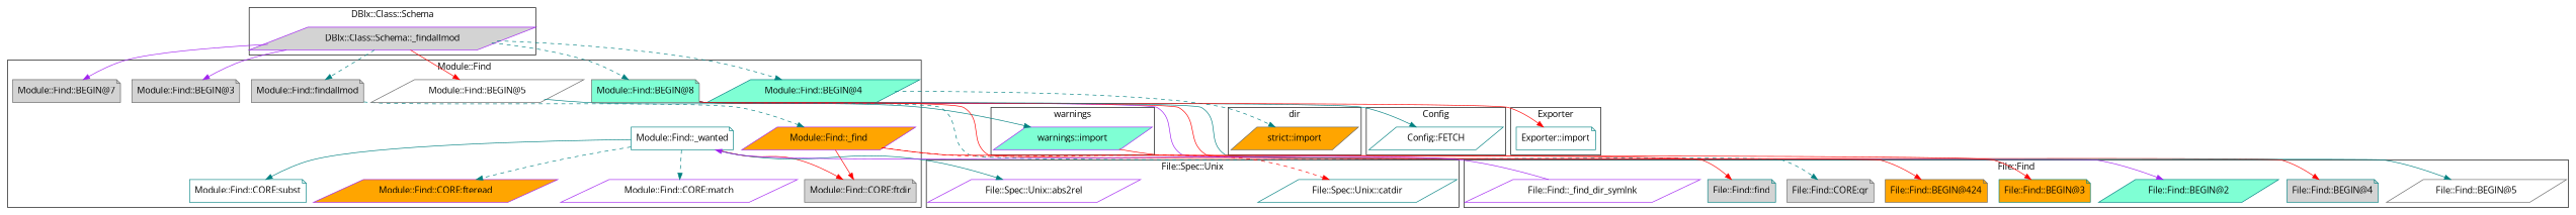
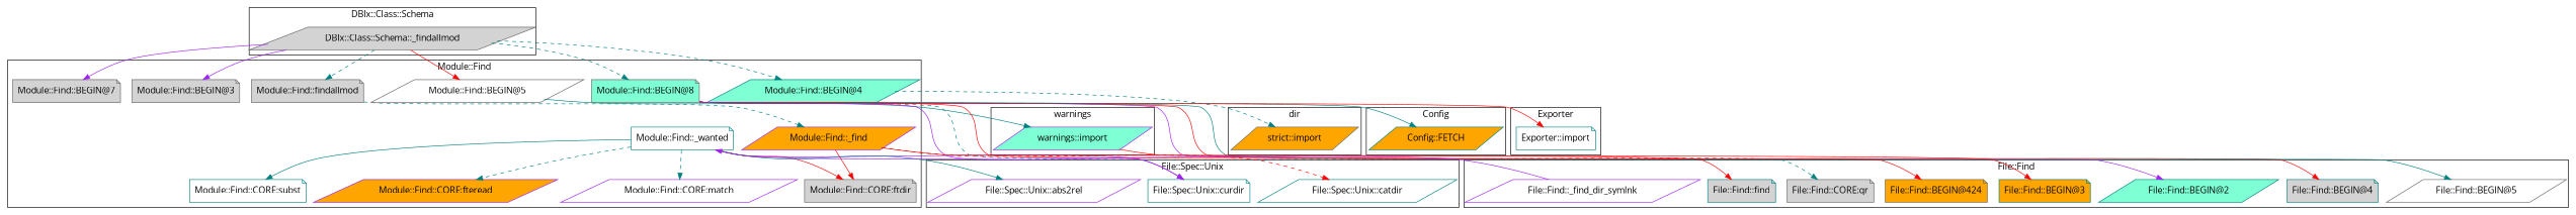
  digraph {
    fontname="Open Sans"
    node [color=teal fillcolor=white fontname="Open Sans" shape=note style=filled]
    edge [color=teal fontname="Open Sans" style=solid]
    "Module::Find::CORE:subst"
    "Module::Find::findallmod" [color=gray40 fillcolor=lightgrey]
    "Module::Find::BEGIN@5" [color=gray40 shape=parallelogram]
    "Module::Find::CORE:fteread" [color=purple fillcolor=orange shape=parallelogram]
    "Module::Find::CORE:match" [color=purple shape=parallelogram]
    "Module::Find::BEGIN@4" [fillcolor=aquamarine shape=parallelogram]
    "Module::Find::_wanted"
    "Module::Find::BEGIN@8" [color=gray40 fillcolor=aquamarine]
    "Module::Find::BEGIN@3" [color=gray40 fillcolor=lightgrey]
    "Module::Find::CORE:ftdir" [color=gray40 fillcolor=lightgrey]
    "Module::Find::BEGIN@7" [color=gray40 fillcolor=lightgrey]
    "Module::Find::_find" [color=purple fillcolor=orange shape=parallelogram]
-   "Config::FETCH" [shape=parallelogram]
+   "Config::FETCH" [fillcolor=orange shape=parallelogram]
    "Exporter::import"
    "warnings::import" [color=purple fillcolor=aquamarine shape=parallelogram]
-   "DBIx::Class::Schema::_findallmod" [color=purple fillcolor=lightgrey shape=parallelogram]
+   "DBIx::Class::Schema::_findallmod" [color=gray40 fillcolor=lightgrey shape=parallelogram]
    "strict::import" [color=gray40 fillcolor=orange shape=parallelogram]
    "File::Find::BEGIN@2" [fillcolor=aquamarine shape=parallelogram]
    "File::Find::BEGIN@3" [fillcolor=orange]
    "File::Find::BEGIN@4" [fillcolor=lightgrey]
    "File::Find::BEGIN@5" [color=gray40 shape=parallelogram]
    "File::Find::CORE:qr" [color=gray40 fillcolor=lightgrey]
    "File::Find::find" [fillcolor=lightgrey]
    "File::Find::_find_dir_symlnk" [color=purple shape=parallelogram]
    "File::Find::BEGIN@424" [color=gray40 fillcolor=orange]
+   "File::Spec::Unix::curdir"
    "File::Spec::Unix::abs2rel" [color=purple shape=parallelogram]
    "File::Spec::Unix::catdir" [shape=parallelogram]
    subgraph cluster_1 {
      label="Module::Find"
      "Module::Find::CORE:subst"
      "Module::Find::findallmod"
      "Module::Find::BEGIN@5"
      "Module::Find::CORE:fteread"
      "Module::Find::CORE:match"
      "Module::Find::BEGIN@4"
      "Module::Find::_wanted"
      "Module::Find::BEGIN@8"
      "Module::Find::BEGIN@3"
      "Module::Find::CORE:ftdir"
      "Module::Find::BEGIN@7"
      "Module::Find::_find"
    }
    subgraph cluster_2 {
      label=Config
      "Config::FETCH"
    }
    subgraph cluster_3 {
      label=Exporter
      "Exporter::import"
    }
    subgraph cluster_4 {
      label=warnings
      "warnings::import"
    }
    subgraph cluster_5 {
      label="DBIx::Class::Schema"
      "DBIx::Class::Schema::_findallmod"
    }
    subgraph cluster_6 {
      label=dir
      "strict::import"
    }
    subgraph cluster_7 {
      label="File::Find"
      "File::Find::BEGIN@2"
      "File::Find::BEGIN@3"
      "File::Find::BEGIN@4"
      "File::Find::BEGIN@5"
      "File::Find::CORE:qr"
      "File::Find::find"
      "File::Find::_find_dir_symlnk"
      "File::Find::BEGIN@424"
    }
    subgraph cluster_8 {
      label="File::Spec::Unix"
+     "File::Spec::Unix::curdir"
      "File::Spec::Unix::abs2rel"
      "File::Spec::Unix::catdir"
    }
    "Module::Find::findallmod" -> "Module::Find::_find" [style=dashed]
    "Module::Find::BEGIN@5" -> "warnings::import"
    "Module::Find::BEGIN@4" -> "strict::import" [style=dashed]
    "Module::Find::_wanted" -> "Module::Find::CORE:subst"
    "Module::Find::_wanted" -> "Module::Find::CORE:fteread" [style=dashed]
    "Module::Find::_wanted" -> "Module::Find::CORE:match" [style=dashed]
    "Module::Find::_wanted" -> "Module::Find::CORE:ftdir" [color=red]
+   "Module::Find::_wanted" -> "File::Spec::Unix::curdir" [color=purple]
    "Module::Find::_wanted" -> "File::Spec::Unix::abs2rel"
    "Module::Find::BEGIN@8" -> "Config::FETCH"
    "Module::Find::BEGIN@8" -> "Exporter::import" [color=red]
    "Module::Find::BEGIN@8" -> "File::Find::BEGIN@2" [color=purple]
    "Module::Find::BEGIN@8" -> "File::Find::BEGIN@4" [color=red]
    "Module::Find::BEGIN@8" -> "File::Find::BEGIN@5"
    "Module::Find::BEGIN@8" -> "File::Find::CORE:qr" [style=dashed]
    "Module::Find::BEGIN@8" -> "File::Find::BEGIN@424" [color=red]
+   "Module::Find::BEGIN@8" -> "File::Spec::Unix::curdir" [color=purple]
    "Module::Find::_find" -> "Module::Find::CORE:ftdir" [color=red]
    "Module::Find::_find" -> "File::Find::find" [color=red]
    "Module::Find::_find" -> "File::Spec::Unix::catdir" [color=red style=dashed]
    "warnings::import" -> "File::Find::BEGIN@3" [color=red]
    "DBIx::Class::Schema::_findallmod" -> "Module::Find::findallmod" [style=dashed]
    "DBIx::Class::Schema::_findallmod" -> "Module::Find::BEGIN@5" [color=red]
    "DBIx::Class::Schema::_findallmod" -> "Module::Find::BEGIN@4" [style=dashed]
    "DBIx::Class::Schema::_findallmod" -> "Module::Find::BEGIN@8" [style=dashed]
    "DBIx::Class::Schema::_findallmod" -> "Module::Find::BEGIN@3" [color=purple]
    "DBIx::Class::Schema::_findallmod" -> "Module::Find::BEGIN@7" [color=purple]
    "File::Find::_find_dir_symlnk" -> "Module::Find::_wanted" [color=purple]
  }
